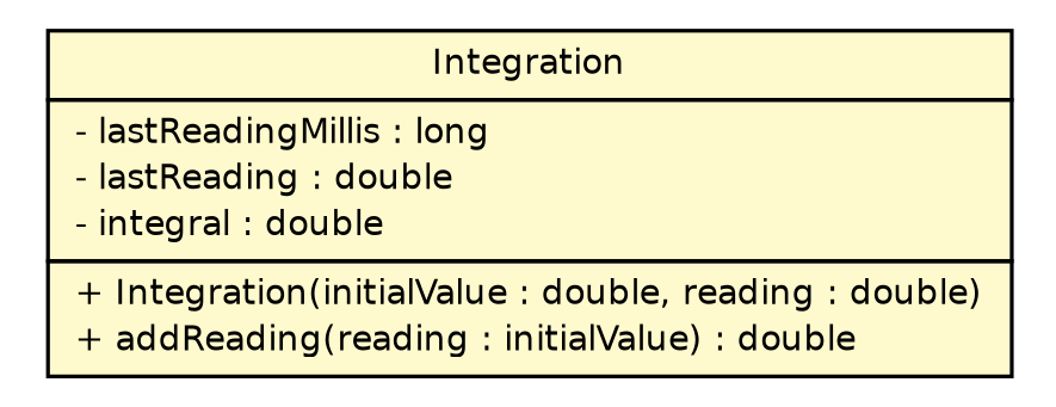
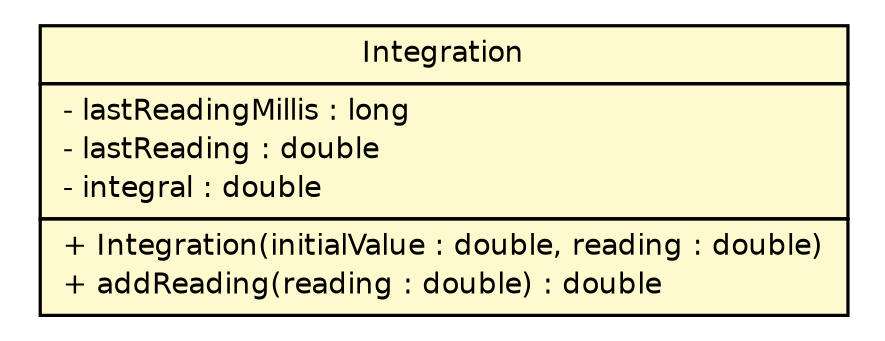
  digraph {
    nodesep=0.25
    ranksep=0.5
    rankdir=LR
-   n1 [fontcolor=black fontname=Helvetica fontsize=9.0 label=<<table title="lejos.utility.Integration" border="0" cellborder="1" cellspacing="0" cellpadding="2" port="p" bgcolor="lemonChiffon" href="./Integration.html"> 		<tr><td><table border="0" cellspacing="0" cellpadding="1"> <tr><td align="center" balign="center"> Integration </td></tr> 		</table></td></tr> 		<tr><td><table border="0" cellspacing="0" cellpadding="1"> <tr><td align="left" balign="left"> - lastReadingMillis : long </td></tr> <tr><td align="left" balign="left"> - lastReading : double </td></tr> <tr><td align="left" balign="left"> - integral : double </td></tr> 		</table></td></tr> 		<tr><td><table border="0" cellspacing="0" cellpadding="1"> <tr><td align="left" balign="left"> + Integration(initialValue : double, reading : double) </td></tr> <tr><td align="left" balign="left"> + addReading(reading : initialValue) : double </td></tr> 		</table></td></tr> 		</table>> shape=plaintext]
+   n1 [fontcolor=black fontname=Helvetica fontsize=9.0 label=<<table title="lejos.utility.Integration" border="0" cellborder="1" cellspacing="0" cellpadding="2" port="p" bgcolor="lemonChiffon" href="./Integration.html"> 		<tr><td><table border="0" cellspacing="0" cellpadding="1"> <tr><td align="center" balign="center"> Integration </td></tr> 		</table></td></tr> 		<tr><td><table border="0" cellspacing="0" cellpadding="1"> <tr><td align="left" balign="left"> - lastReadingMillis : long </td></tr> <tr><td align="left" balign="left"> - lastReading : double </td></tr> <tr><td align="left" balign="left"> - integral : double </td></tr> 		</table></td></tr> 		<tr><td><table border="0" cellspacing="0" cellpadding="1"> <tr><td align="left" balign="left"> + Integration(initialValue : double, reading : double) </td></tr> <tr><td align="left" balign="left"> + addReading(reading : double) : double </td></tr> 		</table></td></tr> 		</table>> shape=plaintext]
  }
